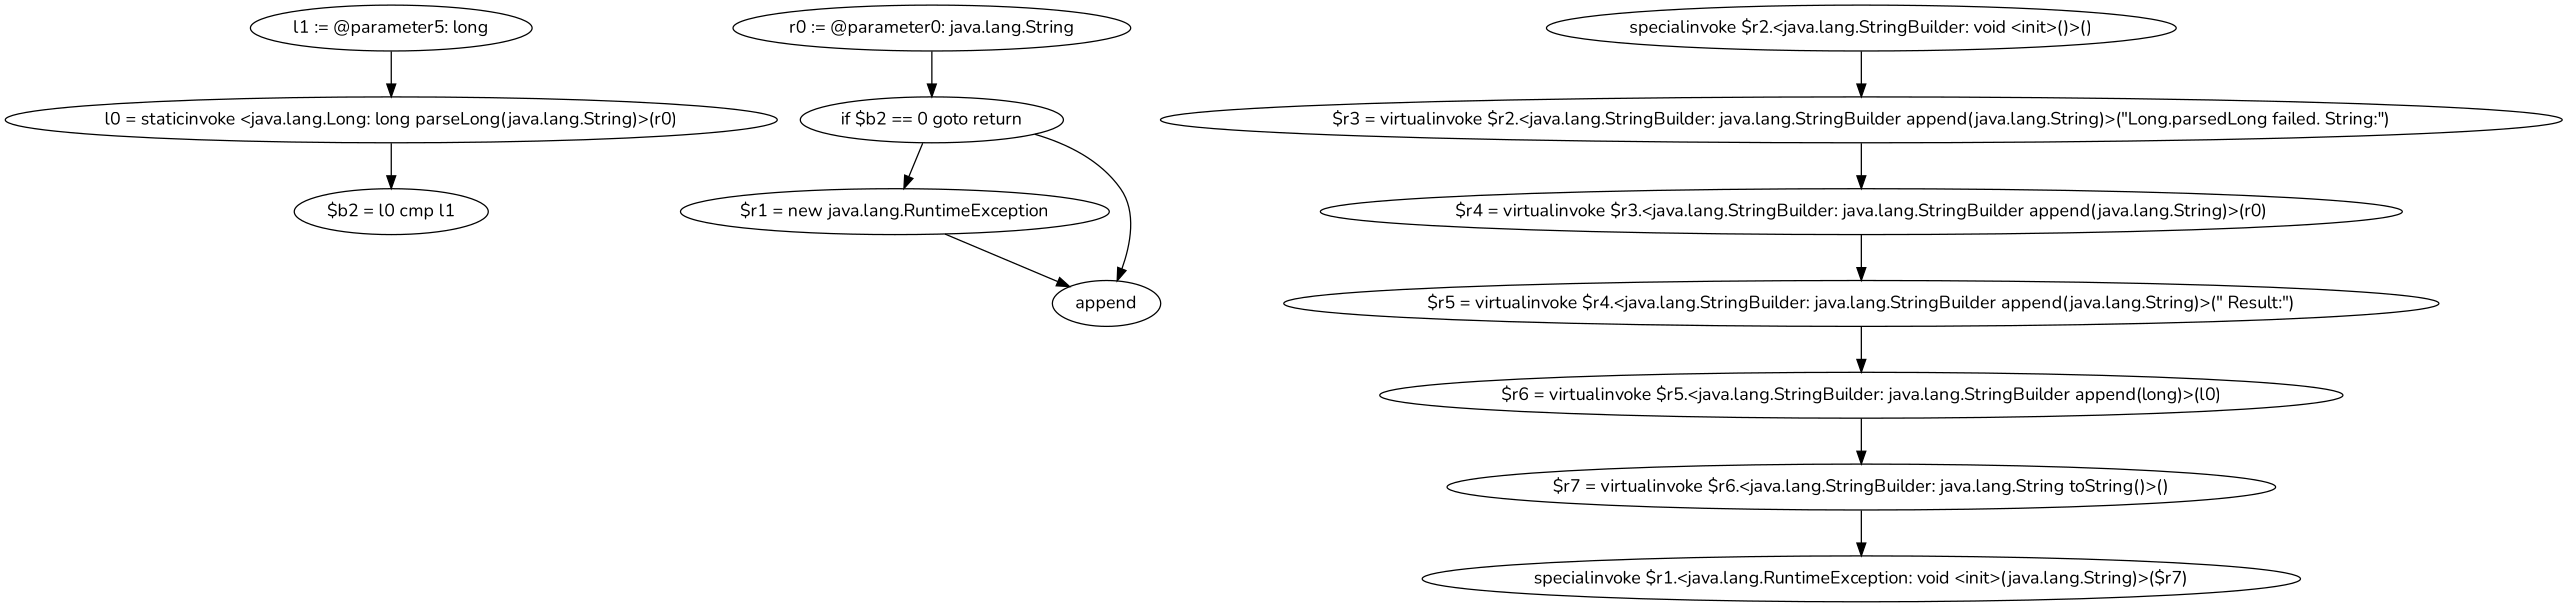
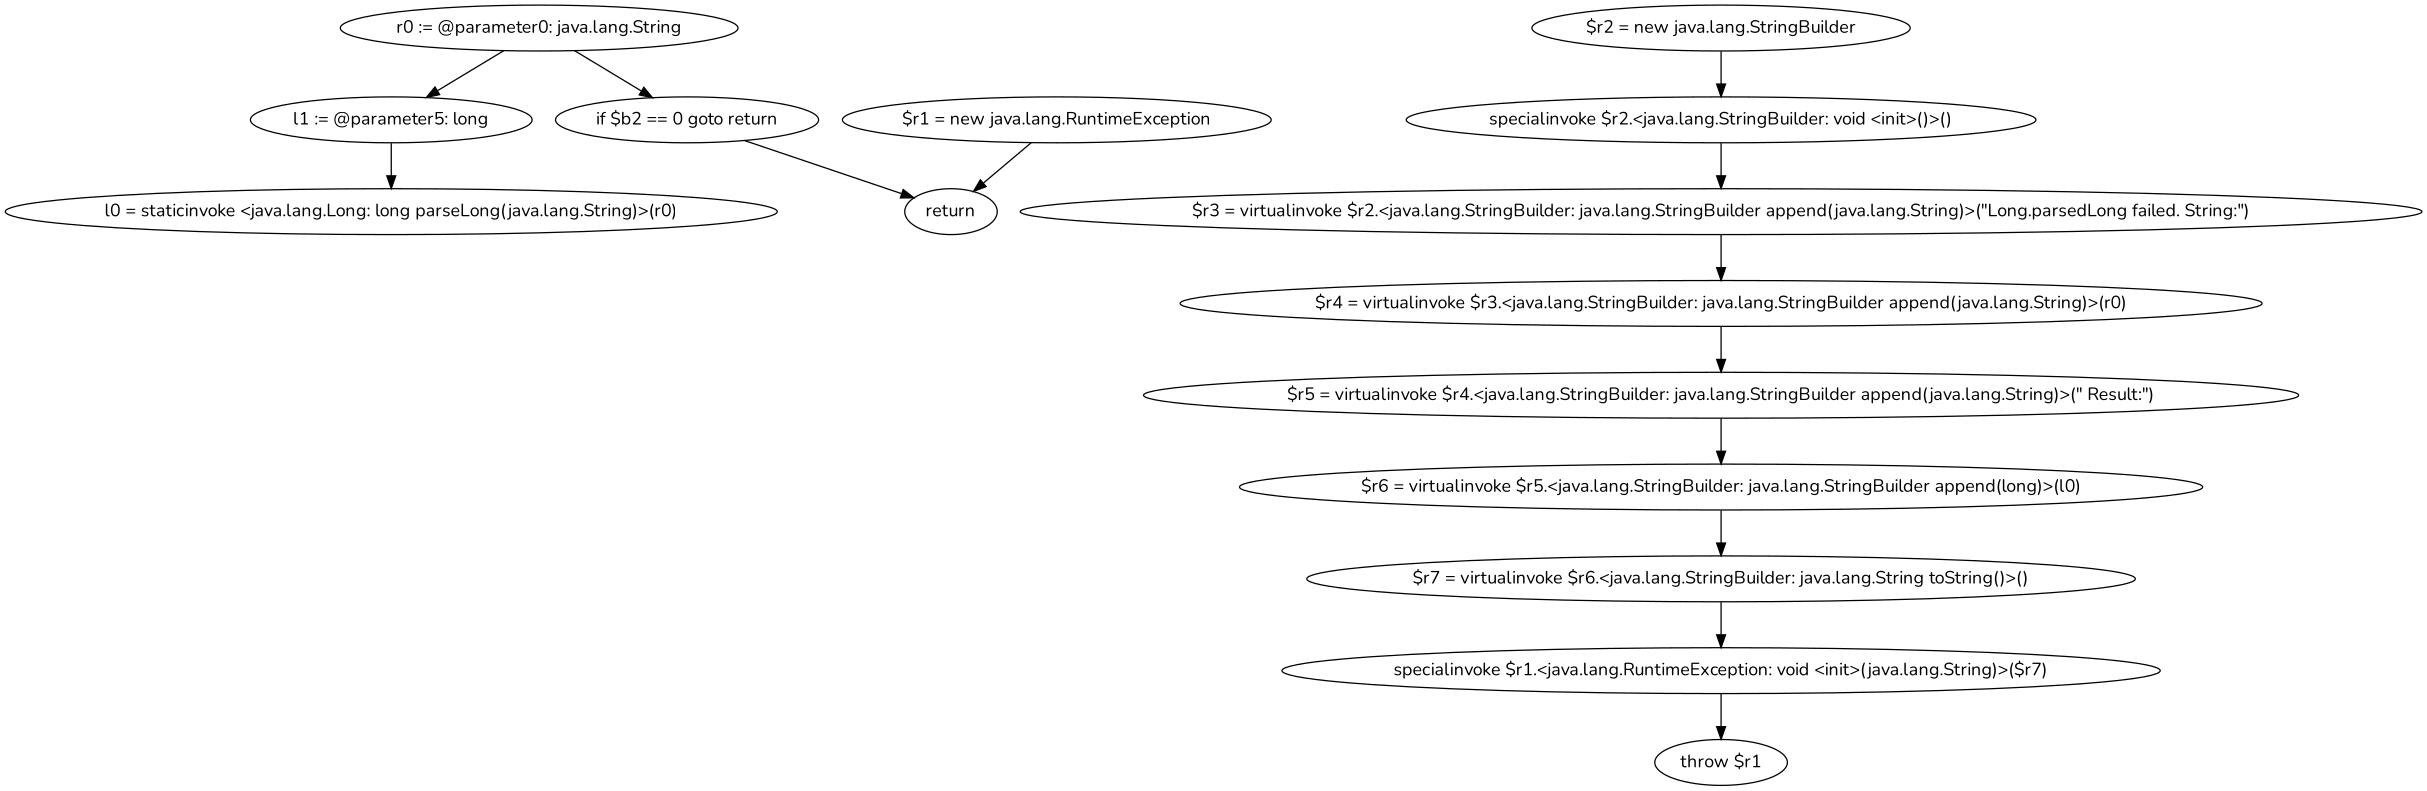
  digraph {
    fontname=Nunito
    node [fontname=Nunito]
    edge [fontname=Nunito]
    n1 [label="l1 := @parameter5: long"]
    "r0 := @parameter0: java.lang.String"
    "if $b2 == 0 goto return"
    "l0 = staticinvoke <java.lang.Long: long parseLong(java.lang.String)>(r0)"
-   "$b2 = l0 cmp l1"
    "$r1 = new java.lang.RuntimeException"
-   return [label=append]
+   return
+   "$r2 = new java.lang.StringBuilder"
    "specialinvoke $r2.<java.lang.StringBuilder: void <init>()>()"
    "$r3 = virtualinvoke $r2.<java.lang.StringBuilder: java.lang.StringBuilder append(java.lang.String)>(\"Long.parsedLong failed. String:\")"
    "$r4 = virtualinvoke $r3.<java.lang.StringBuilder: java.lang.StringBuilder append(java.lang.String)>(r0)"
    "$r5 = virtualinvoke $r4.<java.lang.StringBuilder: java.lang.StringBuilder append(java.lang.String)>(\" Result:\")"
    "$r6 = virtualinvoke $r5.<java.lang.StringBuilder: java.lang.StringBuilder append(long)>(l0)"
    "$r7 = virtualinvoke $r6.<java.lang.StringBuilder: java.lang.String toString()>()"
    "specialinvoke $r1.<java.lang.RuntimeException: void <init>(java.lang.String)>($r7)"
+   "throw $r1"
    n1 -> "l0 = staticinvoke <java.lang.Long: long parseLong(java.lang.String)>(r0)"
+   "r0 := @parameter0: java.lang.String" -> n1
    "r0 := @parameter0: java.lang.String" -> "if $b2 == 0 goto return"
-   "if $b2 == 0 goto return" -> "$r1 = new java.lang.RuntimeException"
    "if $b2 == 0 goto return" -> return
-   "l0 = staticinvoke <java.lang.Long: long parseLong(java.lang.String)>(r0)" -> "$b2 = l0 cmp l1"
    "$r1 = new java.lang.RuntimeException" -> return
+   "$r2 = new java.lang.StringBuilder" -> "specialinvoke $r2.<java.lang.StringBuilder: void <init>()>()"
    "specialinvoke $r2.<java.lang.StringBuilder: void <init>()>()" -> "$r3 = virtualinvoke $r2.<java.lang.StringBuilder: java.lang.StringBuilder append(java.lang.String)>(\"Long.parsedLong failed. String:\")"
    "$r3 = virtualinvoke $r2.<java.lang.StringBuilder: java.lang.StringBuilder append(java.lang.String)>(\"Long.parsedLong failed. String:\")" -> "$r4 = virtualinvoke $r3.<java.lang.StringBuilder: java.lang.StringBuilder append(java.lang.String)>(r0)"
    "$r4 = virtualinvoke $r3.<java.lang.StringBuilder: java.lang.StringBuilder append(java.lang.String)>(r0)" -> "$r5 = virtualinvoke $r4.<java.lang.StringBuilder: java.lang.StringBuilder append(java.lang.String)>(\" Result:\")"
    "$r5 = virtualinvoke $r4.<java.lang.StringBuilder: java.lang.StringBuilder append(java.lang.String)>(\" Result:\")" -> "$r6 = virtualinvoke $r5.<java.lang.StringBuilder: java.lang.StringBuilder append(long)>(l0)"
    "$r6 = virtualinvoke $r5.<java.lang.StringBuilder: java.lang.StringBuilder append(long)>(l0)" -> "$r7 = virtualinvoke $r6.<java.lang.StringBuilder: java.lang.String toString()>()"
    "$r7 = virtualinvoke $r6.<java.lang.StringBuilder: java.lang.String toString()>()" -> "specialinvoke $r1.<java.lang.RuntimeException: void <init>(java.lang.String)>($r7)"
+   "specialinvoke $r1.<java.lang.RuntimeException: void <init>(java.lang.String)>($r7)" -> "throw $r1"
  }
